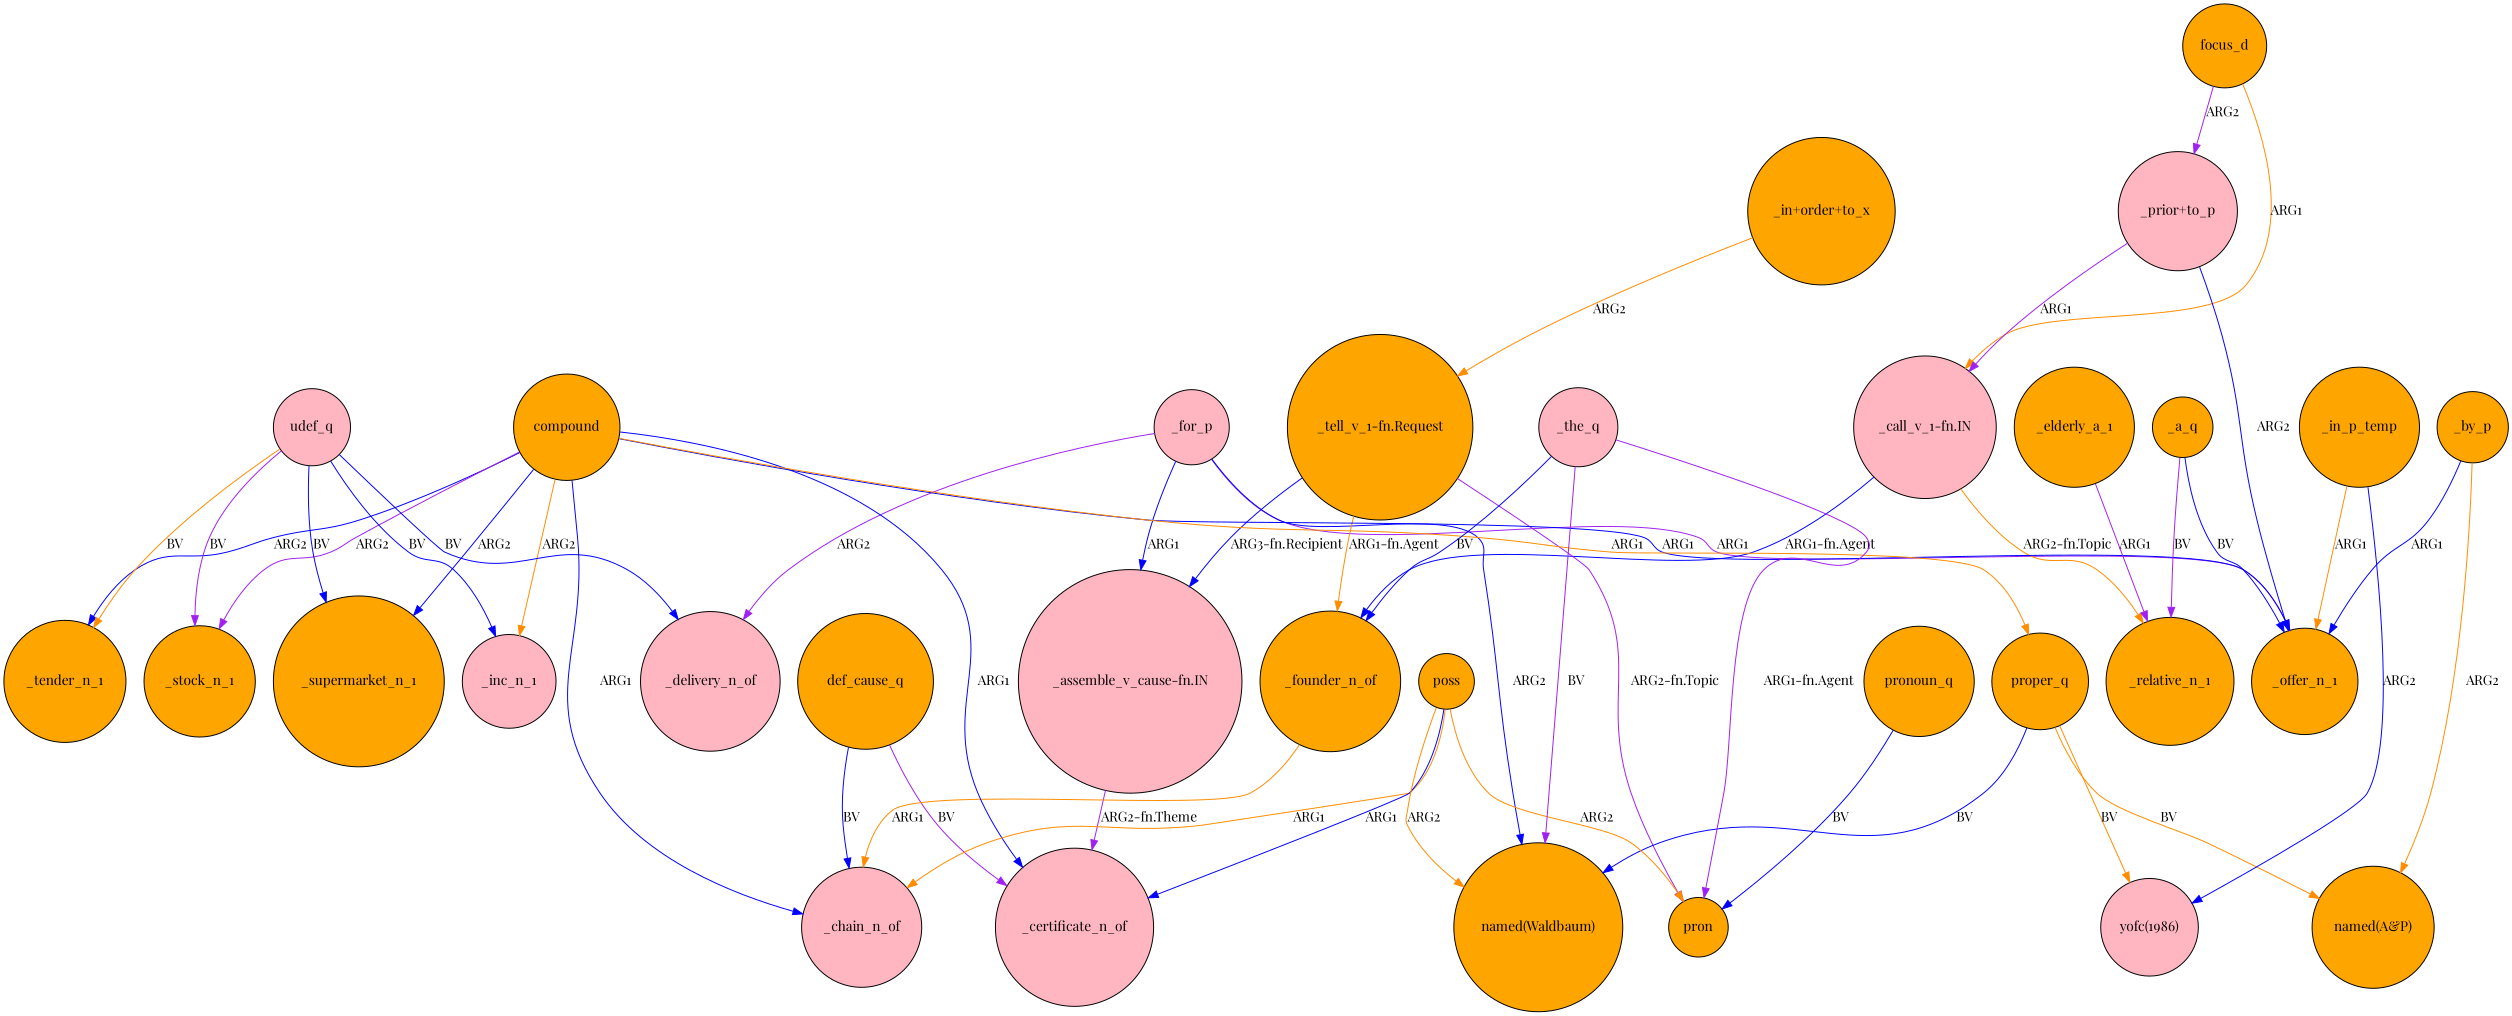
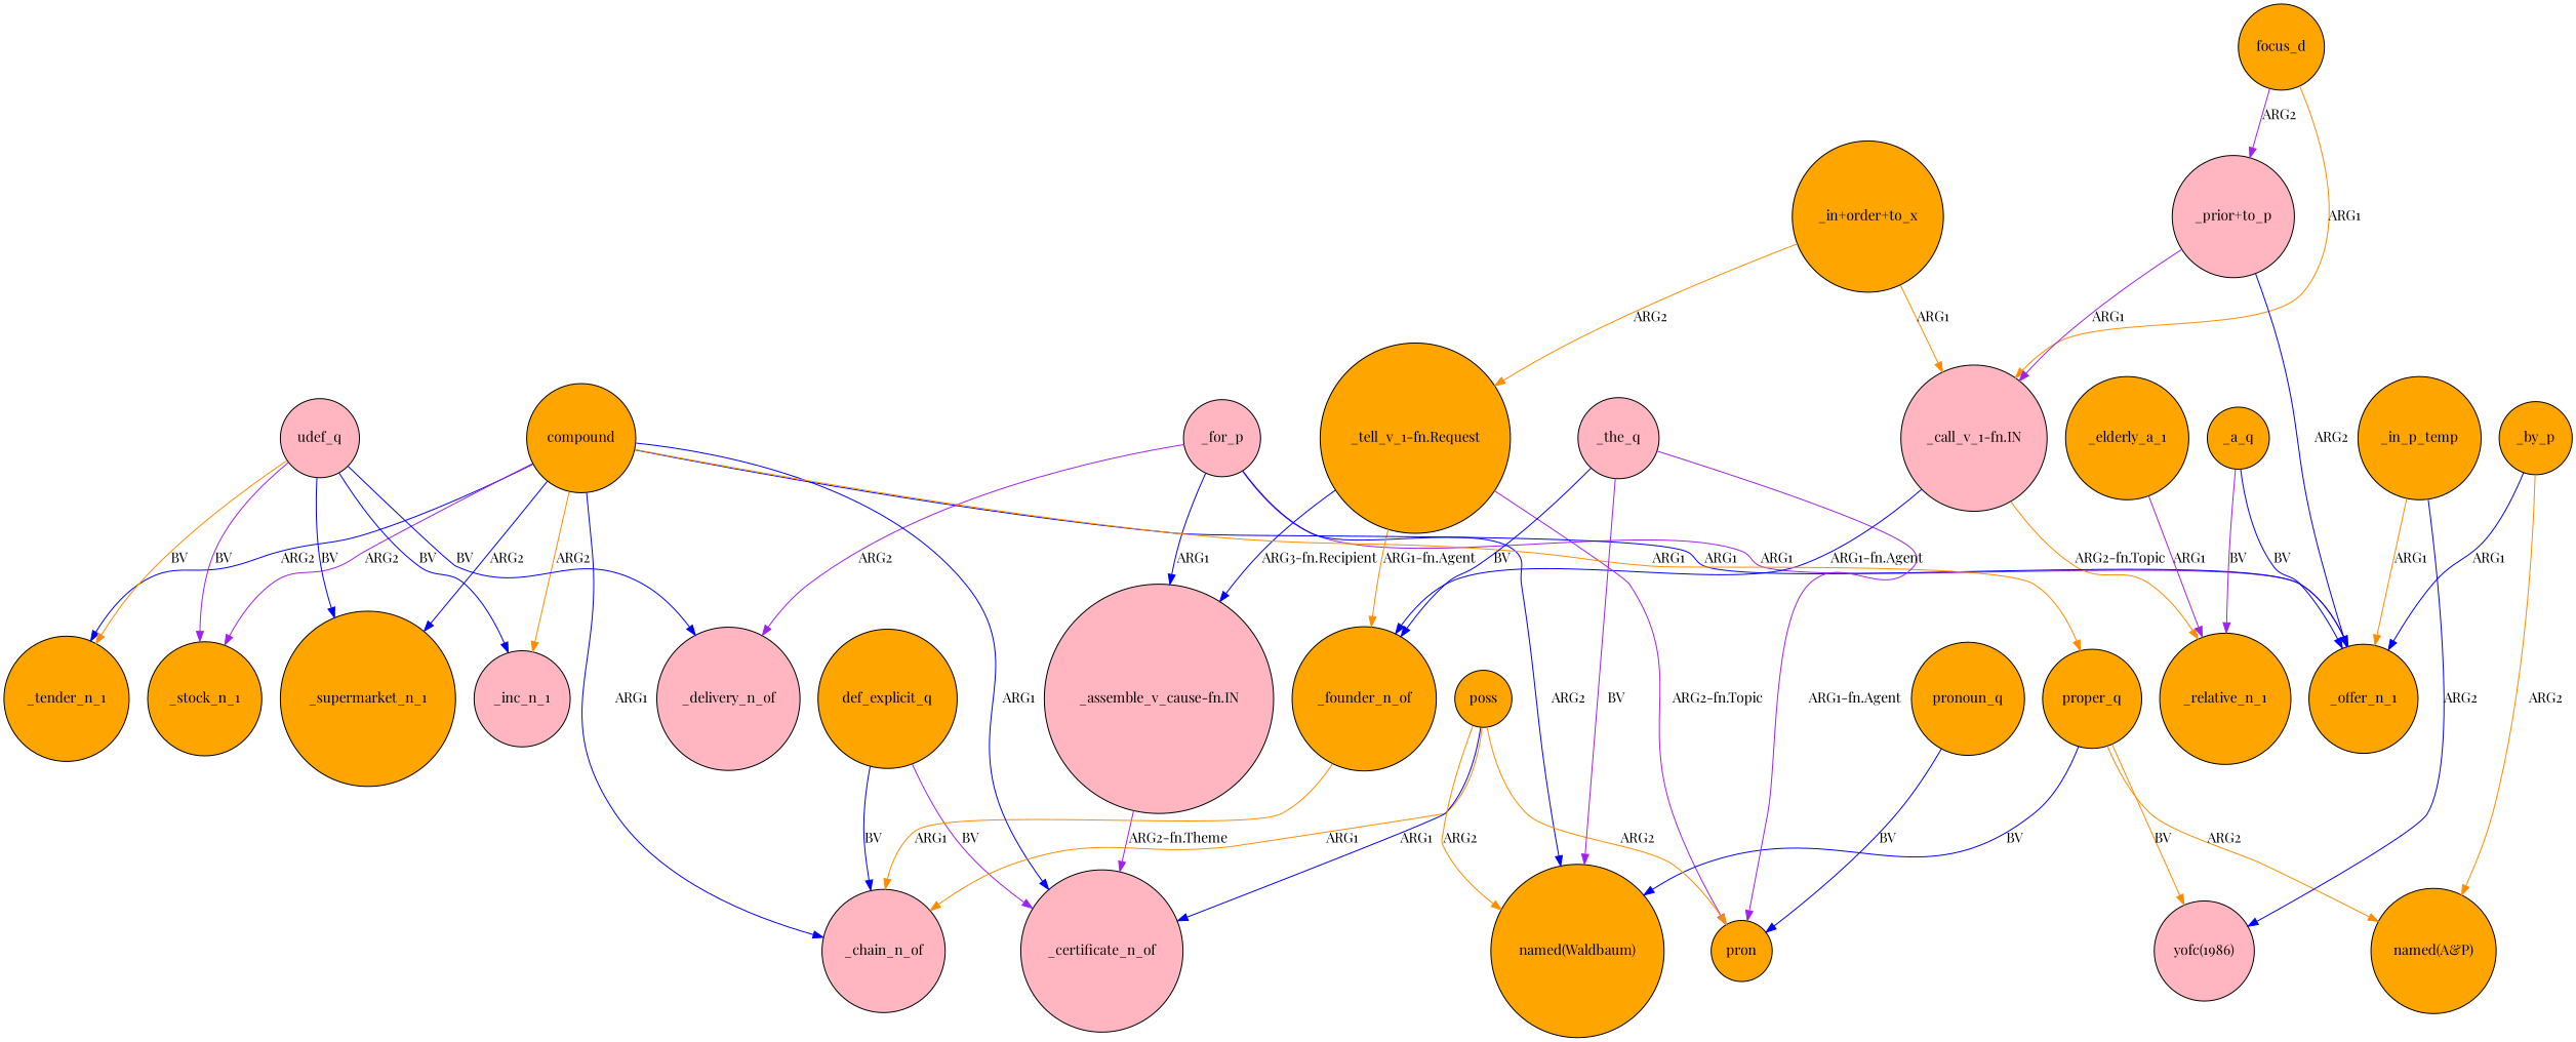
  digraph {
    fontname="Playfair Display"
    node [fillcolor=orange fontname="Playfair Display" shape=circle style=filled]
    edge [color=blue fontname="Playfair Display"]
    _chain_n_of [fillcolor=lightpink]
-   def_explicit_q [label=def_cause_q]
+   def_explicit_q
    _certificate_n_of [fillcolor=lightpink]
    _for_p [fillcolor=lightpink]
    _offer_n_1
    "_assemble_v_cause-fn.IN" [fillcolor=lightpink]
    "named(Waldbaum)"
    _delivery_n_of [fillcolor=lightpink]
    "_call_v_1-fn.IN" [fillcolor=lightpink]
    _founder_n_of
    _relative_n_1
    "_tell_v_1-fn.Request"
    pron
    compound
    _inc_n_1 [fillcolor=lightpink]
    _tender_n_1
    _stock_n_1
    _supermarket_n_1
    proper_q
    _by_p
    "named(A&P)"
    _in_p_temp
    "yofc(1986)" [fillcolor=lightpink]
    udef_q [fillcolor=lightpink]
    poss
    focus_d
    "_prior+to_p" [fillcolor=lightpink]
    "_in+order+to_x"
    _a_q
    _the_q [fillcolor=lightpink]
    pronoun_q
    _elderly_a_1
    def_explicit_q -> _chain_n_of [label=BV]
    def_explicit_q -> _certificate_n_of [color=purple label=BV]
    _for_p -> _offer_n_1 [color=purple label=ARG1]
    _for_p -> "_assemble_v_cause-fn.IN" [label=ARG1]
    _for_p -> "named(Waldbaum)" [label=ARG2]
    _for_p -> _delivery_n_of [color=purple label=ARG2]
    "_assemble_v_cause-fn.IN" -> _certificate_n_of [color=purple label="ARG2-fn.Theme"]
    "_call_v_1-fn.IN" -> _founder_n_of [label="ARG1-fn.Agent"]
    "_call_v_1-fn.IN" -> _relative_n_1 [color=darkorange label="ARG2-fn.Topic"]
    _founder_n_of -> _chain_n_of [color=darkorange label=ARG1]
    "_tell_v_1-fn.Request" -> "_assemble_v_cause-fn.IN" [label="ARG3-fn.Recipient"]
    "_tell_v_1-fn.Request" -> _founder_n_of [color=darkorange label="ARG1-fn.Agent"]
    "_tell_v_1-fn.Request" -> pron [color=purple label="ARG2-fn.Topic"]
    compound -> _chain_n_of [label=ARG1]
    compound -> _certificate_n_of [label=ARG1]
    compound -> _offer_n_1 [label=ARG1]
    compound -> _inc_n_1 [color=darkorange label=ARG2]
    compound -> _tender_n_1 [label=ARG2]
    compound -> _stock_n_1 [color=purple label=ARG2]
    compound -> _supermarket_n_1 [label=ARG2]
    compound -> proper_q [color=darkorange label=ARG1]
    proper_q -> "named(Waldbaum)" [label=BV]
-   proper_q -> "named(A&P)" [color=darkorange label=BV]
+   proper_q -> "named(A&P)" [color=darkorange label=ARG2]
    proper_q -> "yofc(1986)" [color=darkorange label=BV]
    _by_p -> _offer_n_1 [label=ARG1]
    _by_p -> "named(A&P)" [color=darkorange label=ARG2]
    _in_p_temp -> _offer_n_1 [color=darkorange label=ARG1]
    _in_p_temp -> "yofc(1986)" [label=ARG2]
    udef_q -> _delivery_n_of [label=BV]
    udef_q -> _inc_n_1 [label=BV]
    udef_q -> _tender_n_1 [color=darkorange label=BV]
    udef_q -> _stock_n_1 [color=purple label=BV]
    udef_q -> _supermarket_n_1 [label=BV]
    poss -> _chain_n_of [color=darkorange label=ARG1]
    poss -> _certificate_n_of [label=ARG1]
    poss -> "named(Waldbaum)" [color=darkorange label=ARG2]
    poss -> pron [color=darkorange label=ARG2]
    focus_d -> "_call_v_1-fn.IN" [color=darkorange label=ARG1]
    focus_d -> "_prior+to_p" [color=purple label=ARG2]
    "_prior+to_p" -> _offer_n_1 [label=ARG2]
    "_prior+to_p" -> "_call_v_1-fn.IN" [color=purple label=ARG1]
+   "_in+order+to_x" -> "_call_v_1-fn.IN" [color=darkorange label=ARG1]
    "_in+order+to_x" -> "_tell_v_1-fn.Request" [color=darkorange label=ARG2]
    _a_q -> _offer_n_1 [label=BV]
    _a_q -> _relative_n_1 [color=purple label=BV]
    _the_q -> "named(Waldbaum)" [color=purple label=BV]
    _the_q -> _founder_n_of [label=BV]
    _the_q -> pron [color=purple label="ARG1-fn.Agent"]
    pronoun_q -> pron [label=BV]
    _elderly_a_1 -> _relative_n_1 [color=purple label=ARG1]
  }
